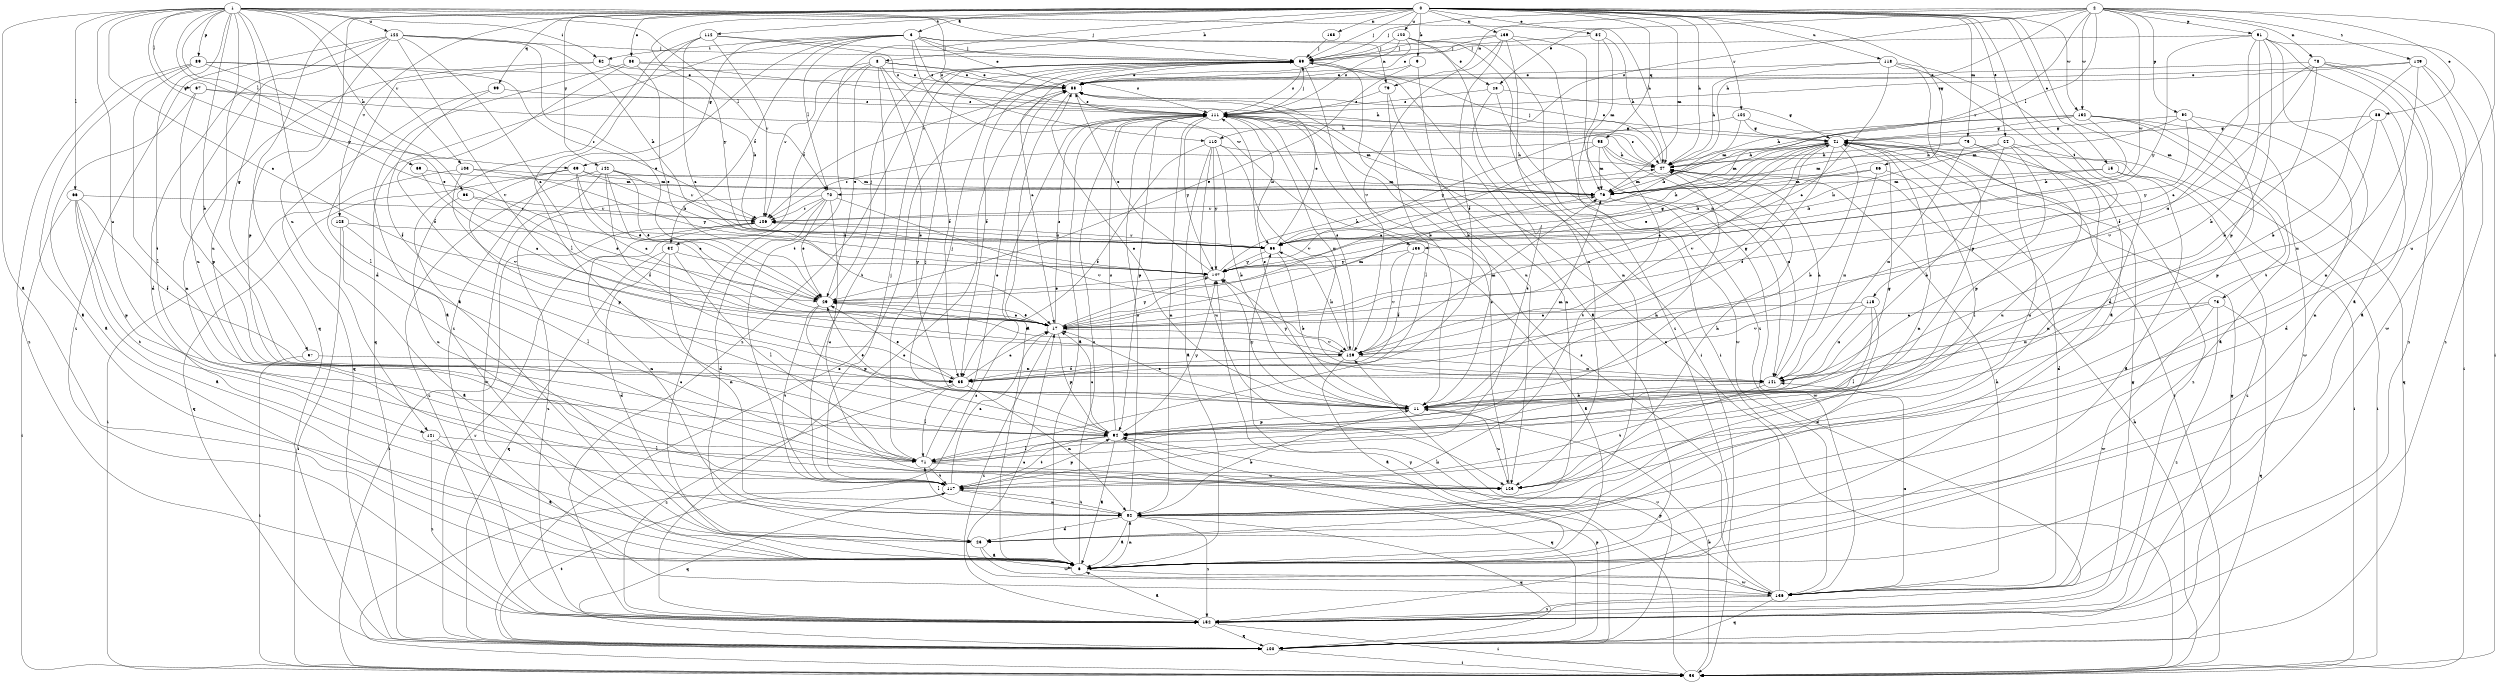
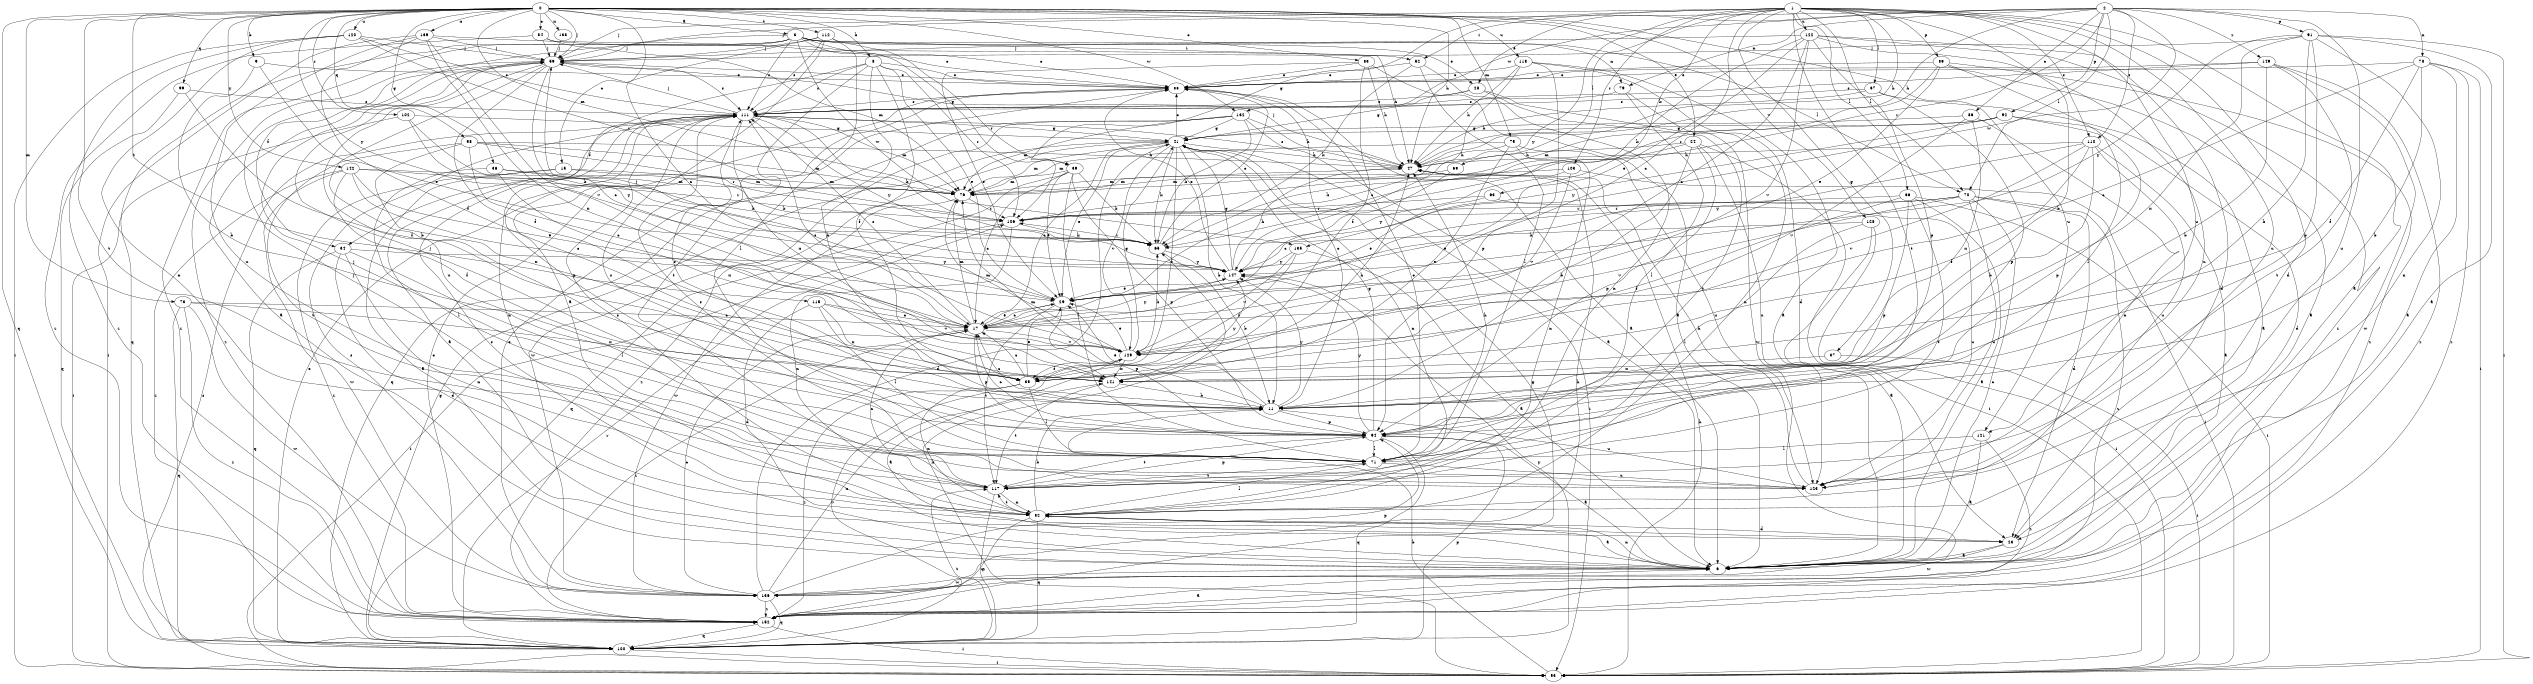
  strict digraph {
    0
    3
    8
    9
    15
    24
    36
    47
    59
    73
    75
    76
    83
    84
    98
    99
    100
    102
    112
    115
    117
    118
    120
    121
    128
    132
    138
    139
    142
    147
    39
    52
    70
    28
    79
    135
    34
    88
    111
    152
    11
    106
    29
    35
    6
    65
    123
    94
    53
    71
    141
    17
    136
    82
    129
    41
    23
    1
    37
    63
    66
    67
    69
    89
    103
    110
    122
    2
    78
    86
    91
    92
    149
    0 -> 3 [label=a]
    0 -> 8 [label=b]
    0 -> 9 [label=b]
    0 -> 15 [label=c]
    0 -> 24 [label=e]
    0 -> 36 [label=g]
    0 -> 47 [label=h]
    0 -> 59 [label=j]
    0 -> 73 [label=m]
    0 -> 75 [label=m]
    0 -> 76 [label=m]
    0 -> 83 [label=o]
    0 -> 84 [label=o]
    0 -> 98 [label=q]
    0 -> 99 [label=q]
    0 -> 100 [label=q]
    0 -> 102 [label=r]
    0 -> 112 [label=t]
    0 -> 115 [label=t]
    0 -> 117 [label=t]
    0 -> 118 [label=u]
    0 -> 120 [label=u]
    0 -> 121 [label=u]
    0 -> 128 [label=v]
    0 -> 132 [label=w]
    0 -> 138 [label=x]
    0 -> 139 [label=x]
    0 -> 142 [label=y]
    0 -> 147 [label=y]
    3 -> 59 [label=j]
    3 -> 100 [label=q]
    3 -> 39 [label=g]
    3 -> 52 [label=i]
    3 -> 70 [label=l]
    3 -> 28 [label=e]
    3 -> 79 [label=n]
    3 -> 135 [label=w]
    3 -> 34 [label=f]
    3 -> 88 [label=o]
    3 -> 111 [label=s]
    3 -> 152 [label=z]
    8 -> 117 [label=t]
    8 -> 34 [label=f]
    8 -> 88 [label=o]
    8 -> 111 [label=s]
    8 -> 11 [label=b]
    8 -> 106 [label=r]
    8 -> 29 [label=e]
    8 -> 35 [label=f]
    9 -> 88 [label=o]
    9 -> 11 [label=b]
    9 -> 29 [label=e]
    15 -> 76 [label=m]
    15 -> 152 [label=z]
    15 -> 6 [label=a]
    15 -> 65 [label=k]
    24 -> 47 [label=h]
    24 -> 11 [label=b]
    24 -> 65 [label=k]
    24 -> 123 [label=u]
    24 -> 94 [label=p]
    24 -> 53 [label=i]
    36 -> 76 [label=m]
    36 -> 65 [label=k]
    36 -> 71 [label=l]
    36 -> 141 [label=x]
    47 -> 59 [label=j]
    47 -> 76 [label=m]
    47 -> 111 [label=s]
    59 -> 88 [label=o]
    59 -> 111 [label=s]
    59 -> 152 [label=z]
    59 -> 11 [label=b]
    59 -> 35 [label=f]
    59 -> 6 [label=a]
    59 -> 123 [label=u]
    59 -> 17 [label=c]
    73 -> 100 [label=q]
    73 -> 152 [label=z]
    73 -> 141 [label=x]
    73 -> 17 [label=c]
    73 -> 136 [label=w]
    75 -> 47 [label=h]
    75 -> 76 [label=m]
    75 -> 123 [label=u]
    75 -> 141 [label=x]
    75 -> 82 [label=n]
    76 -> 106 [label=r]
    76 -> 136 [label=w]
    83 -> 47 [label=h]
    83 -> 88 [label=o]
    83 -> 29 [label=e]
    83 -> 35 [label=f]
    83 -> 6 [label=a]
    84 -> 47 [label=h]
    84 -> 59 [label=j]
    84 -> 76 [label=m]
    84 -> 152 [label=z]
    98 -> 47 [label=h]
    98 -> 76 [label=m]
    98 -> 117 [label=t]
    98 -> 106 [label=r]
    98 -> 141 [label=x]
    98 -> 17 [label=c]
    99 -> 100 [label=q]
    99 -> 111 [label=s]
    99 -> 35 [label=f]
    100 -> 117 [label=t]
    100 -> 147 [label=y]
    100 -> 88 [label=o]
    100 -> 106 [label=r]
    100 -> 94 [label=p]
    100 -> 53 [label=i]
    100 -> 129 [label=v]
    100 -> 41 [label=g]
    102 -> 147 [label=y]
    102 -> 65 [label=k]
    102 -> 53 [label=i]
    102 -> 41 [label=g]
    112 -> 59 [label=j]
    112 -> 111 [label=s]
    112 -> 106 [label=r]
    112 -> 6 [label=a]
    112 -> 71 [label=l]
    112 -> 17 [label=c]
    115 -> 71 [label=l]
    115 -> 141 [label=x]
    115 -> 17 [label=c]
    115 -> 129 [label=v]
    115 -> 23 [label=d]
    117 -> 59 [label=j]
    117 -> 100 [label=q]
    117 -> 94 [label=p]
    117 -> 17 [label=c]
    117 -> 82 [label=n]
    118 -> 47 [label=h]
    118 -> 88 [label=o]
    118 -> 6 [label=a]
    118 -> 94 [label=p]
    118 -> 17 [label=c]
    118 -> 23 [label=d]
    120 -> 59 [label=j]
    120 -> 111 [label=s]
    120 -> 152 [label=z]
    120 -> 106 [label=r]
    120 -> 53 [label=i]
    120 -> 82 [label=n]
    121 -> 152 [label=z]
    121 -> 6 [label=a]
    121 -> 71 [label=l]
    128 -> 6 [label=a]
    128 -> 65 [label=k]
    128 -> 53 [label=i]
    128 -> 71 [label=l]
    132 -> 47 [label=h]
    132 -> 76 [label=m]
    132 -> 100 [label=q]
    132 -> 6 [label=a]
    132 -> 65 [label=k]
    132 -> 136 [label=w]
    132 -> 41 [label=g]
    138 -> 59 [label=j]
    139 -> 59 [label=j]
    139 -> 88 [label=o]
    139 -> 35 [label=f]
    139 -> 123 [label=u]
    139 -> 53 [label=i]
    139 -> 141 [label=x]
    139 -> 129 [label=v]
    142 -> 76 [label=m]
    142 -> 152 [label=z]
    142 -> 106 [label=r]
    142 -> 29 [label=e]
    142 -> 35 [label=f]
    142 -> 17 [label=c]
    142 -> 136 [label=w]
    147 -> 47 [label=h]
    147 -> 88 [label=o]
    147 -> 29 [label=e]
    147 -> 41 [label=g]
    39 -> 76 [label=m]
    39 -> 100 [label=q]
    39 -> 29 [label=e]
    39 -> 65 [label=k]
    39 -> 94 [label=p]
+   39 -> 71 [label=l]
    39 -> 17 [label=c]
    52 -> 88 [label=o]
    52 -> 65 [label=k]
    52 -> 71 [label=l]
    52 -> 82 [label=n]
    70 -> 152 [label=z]
    70 -> 106 [label=r]
    70 -> 29 [label=e]
    70 -> 6 [label=c]
    70 -> 123 [label=u]
    70 -> 129 [label=v]
    70 -> 23 [label=d]
    28 -> 117 [label=t]
    28 -> 111 [label=s]
    28 -> 136 [label=w]
    28 -> 41 [label=g]
    79 -> 111 [label=s]
    79 -> 71 [label=l]
    79 -> 82 [label=n]
    135 -> 147 [label=y]
    135 -> 35 [label=f]
    135 -> 6 [label=a]
    135 -> 129 [label=v]
    34 -> 100 [label=q]
    34 -> 147 [label=y]
    34 -> 71 [label=l]
    34 -> 82 [label=n]
    34 -> 23 [label=d]
    88 -> 111 [label=s]
    88 -> 6 [label=a]
    111 -> 59 [label=j]
    111 -> 76 [label=m]
    111 -> 147 [label=y]
    111 -> 6 [label=a]
    111 -> 65 [label=k]
    111 -> 94 [label=p]
    111 -> 141 [label=x]
    111 -> 82 [label=n]
    111 -> 41 [label=g]
    152 -> 100 [label=q]
    152 -> 88 [label=o]
    152 -> 6 [label=a]
    152 -> 53 [label=i]
    152 -> 41 [label=g]
    11 -> 76 [label=m]
    11 -> 147 [label=y]
    11 -> 88 [label=o]
    11 -> 111 [label=s]
    11 -> 29 [label=e]
    11 -> 123 [label=u]
    11 -> 94 [label=p]
    11 -> 17 [label=c]
    106 -> 65 [label=k]
    106 -> 53 [label=i]
    106 -> 82 [label=n]
    29 -> 59 [label=j]
    29 -> 117 [label=t]
    29 -> 94 [label=p]
    29 -> 17 [label=c]
    35 -> 152 [label=z]
    35 -> 29 [label=e]
    35 -> 71 [label=l]
    35 -> 17 [label=c]
    35 -> 82 [label=n]
    6 -> 111 [label=s]
    6 -> 136 [label=w]
    6 -> 82 [label=n]
    65 -> 147 [label=y]
    65 -> 88 [label=o]
    65 -> 11 [label=b]
    65 -> 106 [label=r]
    123 -> 47 [label=h]
    123 -> 111 [label=s]
    94 -> 59 [label=j]
    94 -> 100 [label=q]
    94 -> 117 [label=t]
    94 -> 147 [label=y]
    94 -> 111 [label=s]
    94 -> 6 [label=a]
    94 -> 71 [label=l]
    94 -> 17 [label=c]
    94 -> 41 [label=g]
    53 -> 47 [label=h]
    53 -> 111 [label=s]
    53 -> 11 [label=b]
    53 -> 65 [label=k]
    71 -> 47 [label=h]
    71 -> 59 [label=j]
    71 -> 117 [label=t]
    71 -> 88 [label=o]
    71 -> 123 [label=u]
    141 -> 47 [label=h]
    141 -> 117 [label=t]
    141 -> 147 [label=y]
    141 -> 11 [label=b]
    17 -> 76 [label=m]
    17 -> 147 [label=y]
    17 -> 111 [label=s]
    17 -> 152 [label=z]
    17 -> 29 [label=e]
    17 -> 94 [label=p]
    17 -> 129 [label=v]
    136 -> 47 [label=h]
    136 -> 100 [label=q]
    136 -> 88 [label=o]
    136 -> 111 [label=s]
    136 -> 152 [label=z]
    136 -> 94 [label=p]
    136 -> 141 [label=x]
    136 -> 17 [label=c]
    136 -> 41 [label=d]
    82 -> 100 [label=q]
    82 -> 117 [label=t]
    82 -> 111 [label=s]
    82 -> 152 [label=z]
    82 -> 11 [label=b]
    82 -> 6 [label=a]
    82 -> 71 [label=l]
    82 -> 23 [label=d]
    129 -> 76 [label=m]
    129 -> 111 [label=s]
    129 -> 29 [label=e]
    129 -> 35 [label=f]
    129 -> 6 [label=a]
    129 -> 65 [label=k]
    129 -> 141 [label=x]
    129 -> 41 [label=g]
    41 -> 47 [label=h]
    41 -> 76 [label=m]
    41 -> 88 [label=o]
    41 -> 152 [label=z]
    41 -> 11 [label=b]
    41 -> 29 [label=e]
    41 -> 35 [label=f]
    41 -> 65 [label=k]
    41 -> 53 [label=i]
    41 -> 17 [label=c]
    41 -> 82 [label=n]
    41 -> 129 [label=v]
    23 -> 6 [label=a]
    23 -> 136 [label=w]
    1 -> 47 [label=h]
    1 -> 59 [label=j]
    1 -> 117 [label=t]
    1 -> 121 [label=u]
    1 -> 147 [label=y]
    1 -> 39 [label=g]
    1 -> 52 [label=i]
    1 -> 70 [label=l]
    1 -> 11 [label=b]
    1 -> 6 [label=a]
    1 -> 123 [label=u]
    1 -> 17 [label=c]
    1 -> 23 [label=d]
    1 -> 37 [label=g]
    1 -> 63 [label=k]
    1 -> 66 [label=l]
    1 -> 67 [label=l]
    1 -> 69 [label=l]
    1 -> 89 [label=p]
    1 -> 103 [label=r]
    1 -> 110 [label=s]
    1 -> 122 [label=u]
    37 -> 53 [label=i]
    37 -> 141 [label=x]
    63 -> 106 [label=r]
    63 -> 29 [label=e]
    63 -> 123 [label=u]
    66 -> 117 [label=t]
    66 -> 106 [label=r]
    66 -> 35 [label=f]
    66 -> 6 [label=a]
    66 -> 94 [label=p]
    66 -> 53 [label=i]
    67 -> 47 [label=h]
    67 -> 111 [label=s]
    67 -> 6 [label=a]
    67 -> 94 [label=p]
    69 -> 76 [label=m]
    69 -> 17 [label=c]
    89 -> 88 [label=o]
    89 -> 152 [label=z]
    89 -> 106 [label=r]
    89 -> 29 [label=e]
    89 -> 6 [label=a]
    89 -> 71 [label=l]
    103 -> 76 [label=m]
    103 -> 147 [label=y]
    103 -> 53 [label=i]
    103 -> 129 [label=v]
    110 -> 47 [label=h]
    110 -> 147 [label=y]
    110 -> 11 [label=b]
    110 -> 35 [label=f]
    110 -> 6 [label=a]
    110 -> 123 [label=u]
    110 -> 129 [label=v]
    122 -> 59 [label=j]
    122 -> 152 [label=z]
    122 -> 29 [label=e]
    122 -> 65 [label=k]
    122 -> 123 [label=u]
    122 -> 94 [label=p]
    122 -> 17 [label=c]
    122 -> 129 [label=v]
    122 -> 23 [label=d]
    2 -> 47 [label=h]
    2 -> 59 [label=j]
    2 -> 132 [label=w]
    2 -> 70 [label=l]
    2 -> 28 [label=e]
    2 -> 79 [label=n]
    2 -> 135 [label=w]
    2 -> 106 [label=r]
    2 -> 123 [label=u]
    2 -> 110 [label=s]
    2 -> 78 [label=n]
    2 -> 86 [label=o]
    2 -> 91 [label=p]
    2 -> 92 [label=p]
    2 -> 149 [label=z]
    78 -> 88 [label=o]
    78 -> 152 [label=z]
    78 -> 11 [label=b]
    78 -> 35 [label=f]
    78 -> 6 [label=a]
    78 -> 53 [label=i]
    78 -> 17 [label=c]
    86 -> 141 [label=x]
    86 -> 82 [label=n]
    86 -> 129 [label=v]
    86 -> 41 [label=g]
    91 -> 59 [label=j]
    91 -> 147 [label=y]
    91 -> 11 [label=b]
    91 -> 6 [label=a]
    91 -> 94 [label=p]
    91 -> 53 [label=i]
    91 -> 141 [label=x]
    91 -> 82 [label=n]
    92 -> 76 [label=m]
    92 -> 147 [label=y]
    92 -> 94 [label=p]
    92 -> 41 [label=g]
    92 -> 23 [label=d]
    149 -> 117 [label=t]
    149 -> 88 [label=o]
    149 -> 111 [label=s]
    149 -> 152 [label=z]
    149 -> 11 [label=b]
    149 -> 136 [label=w]
  }
